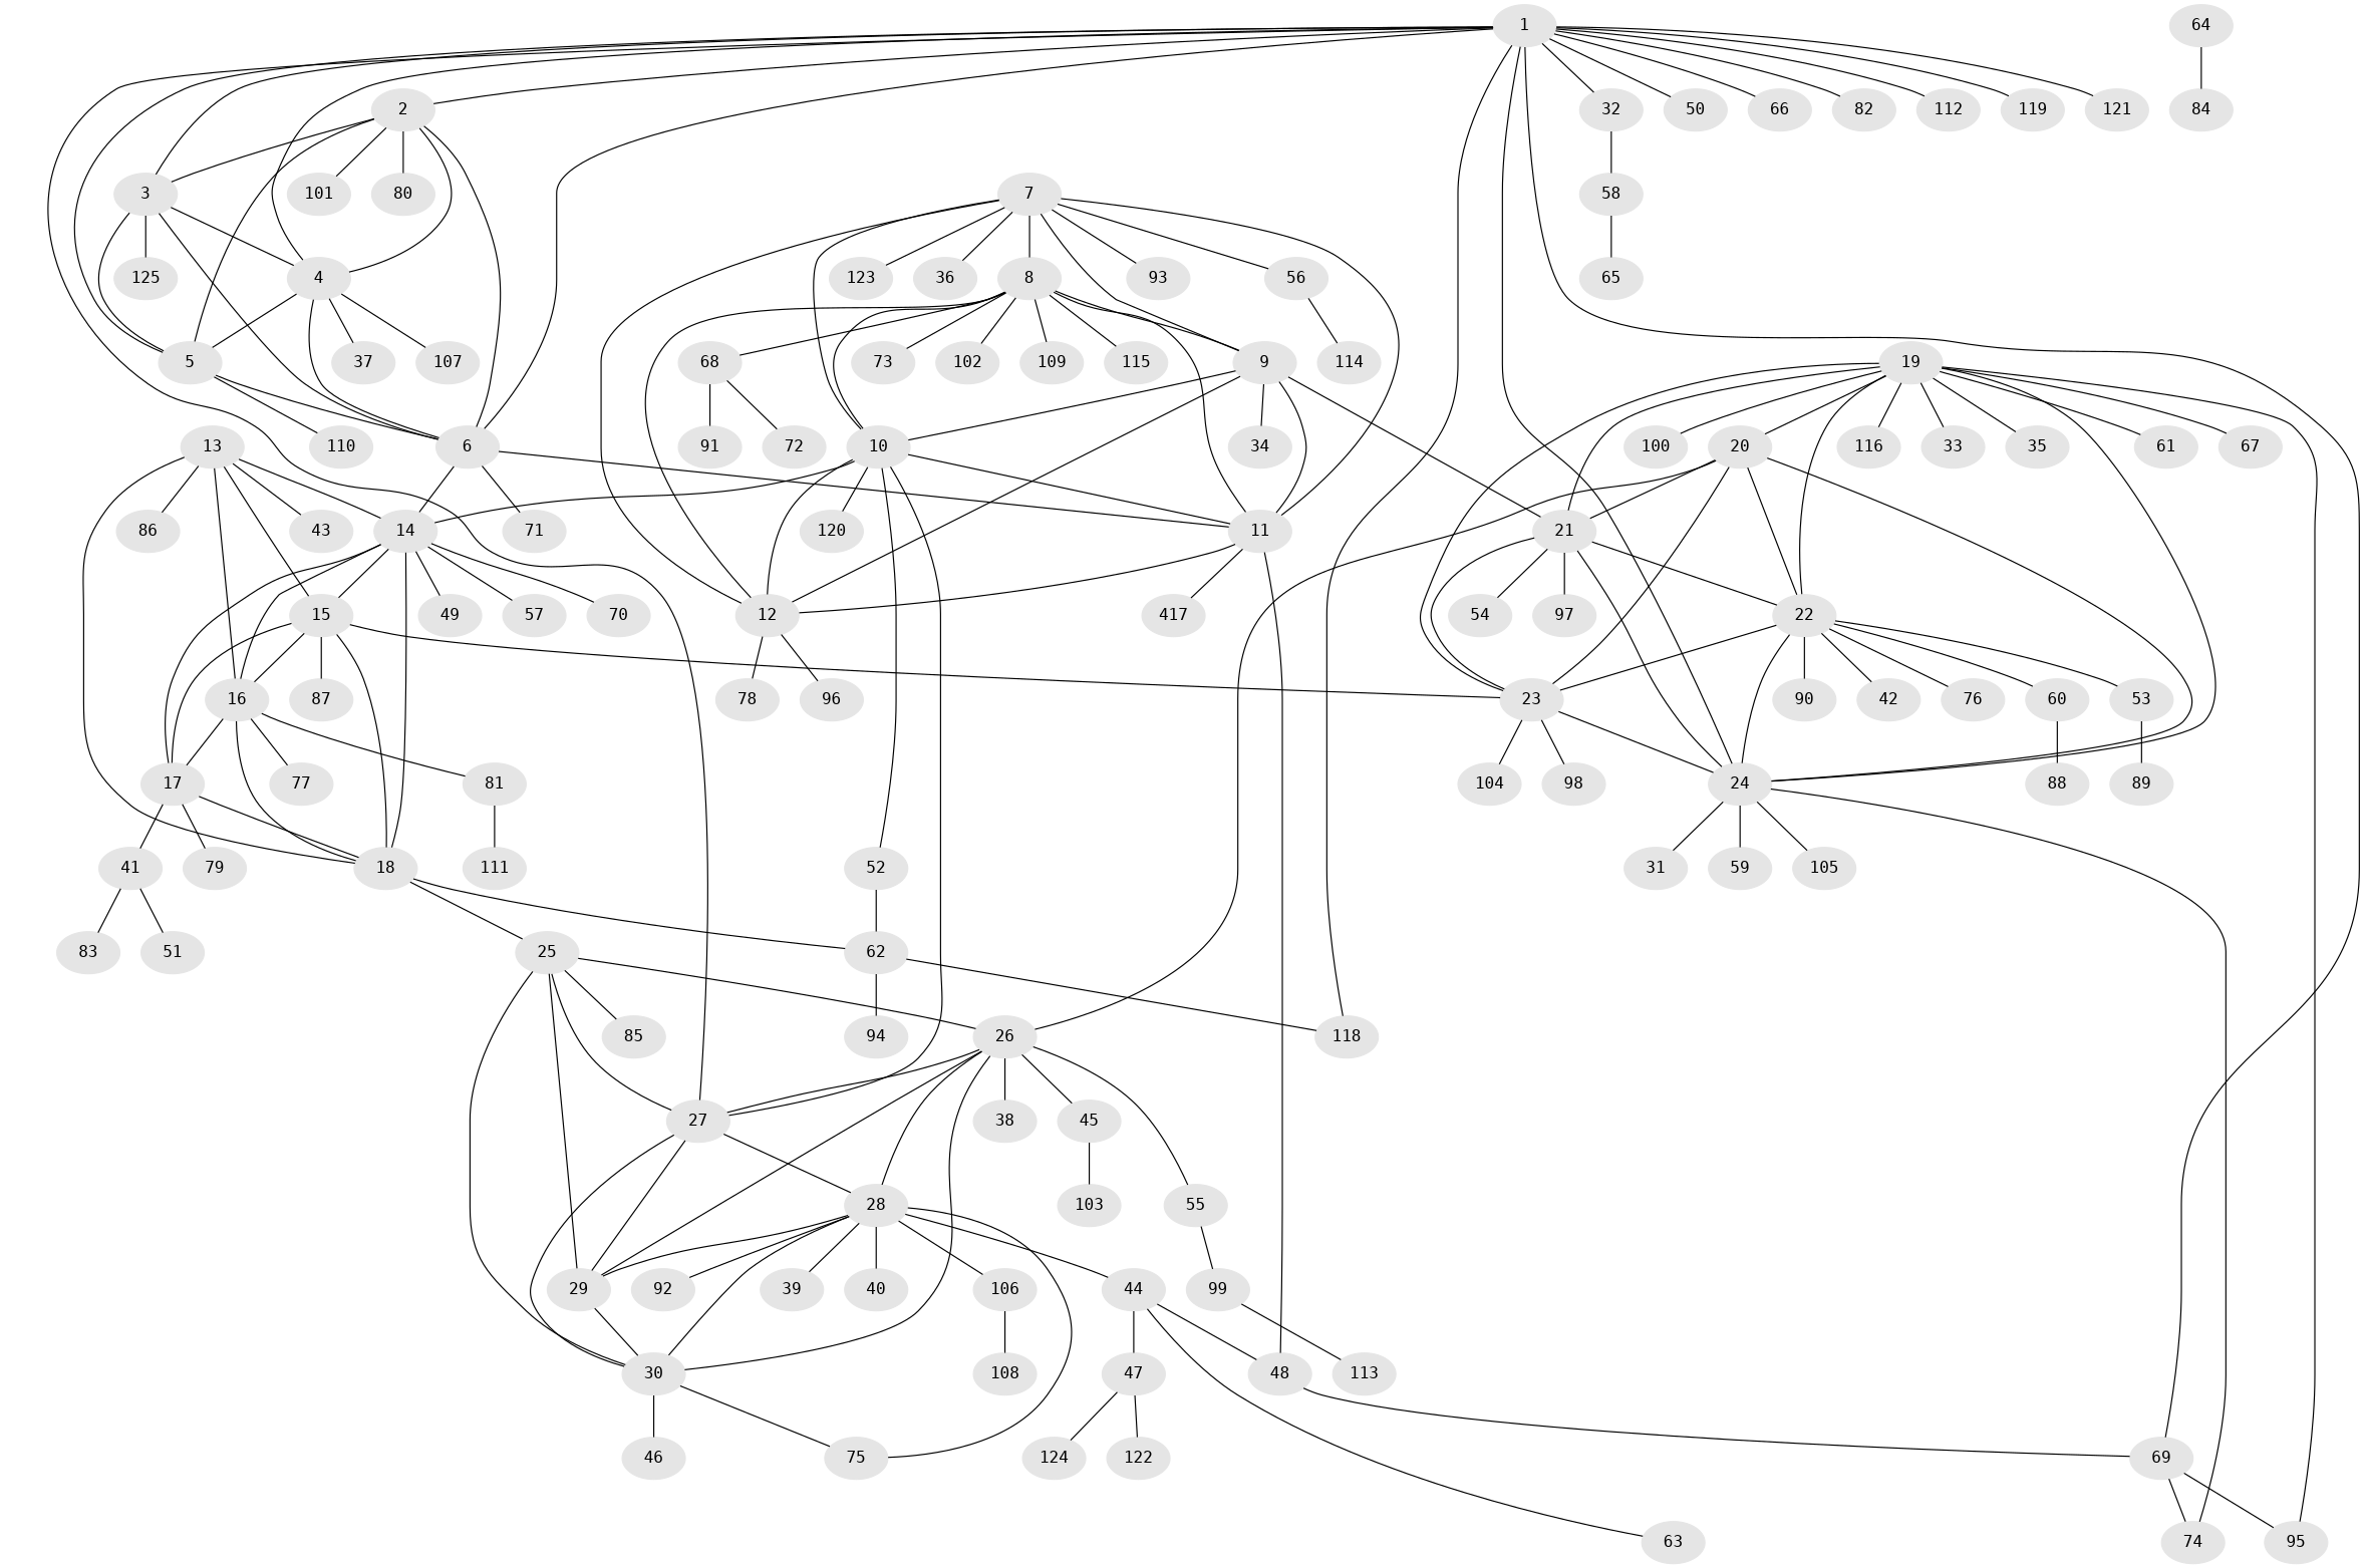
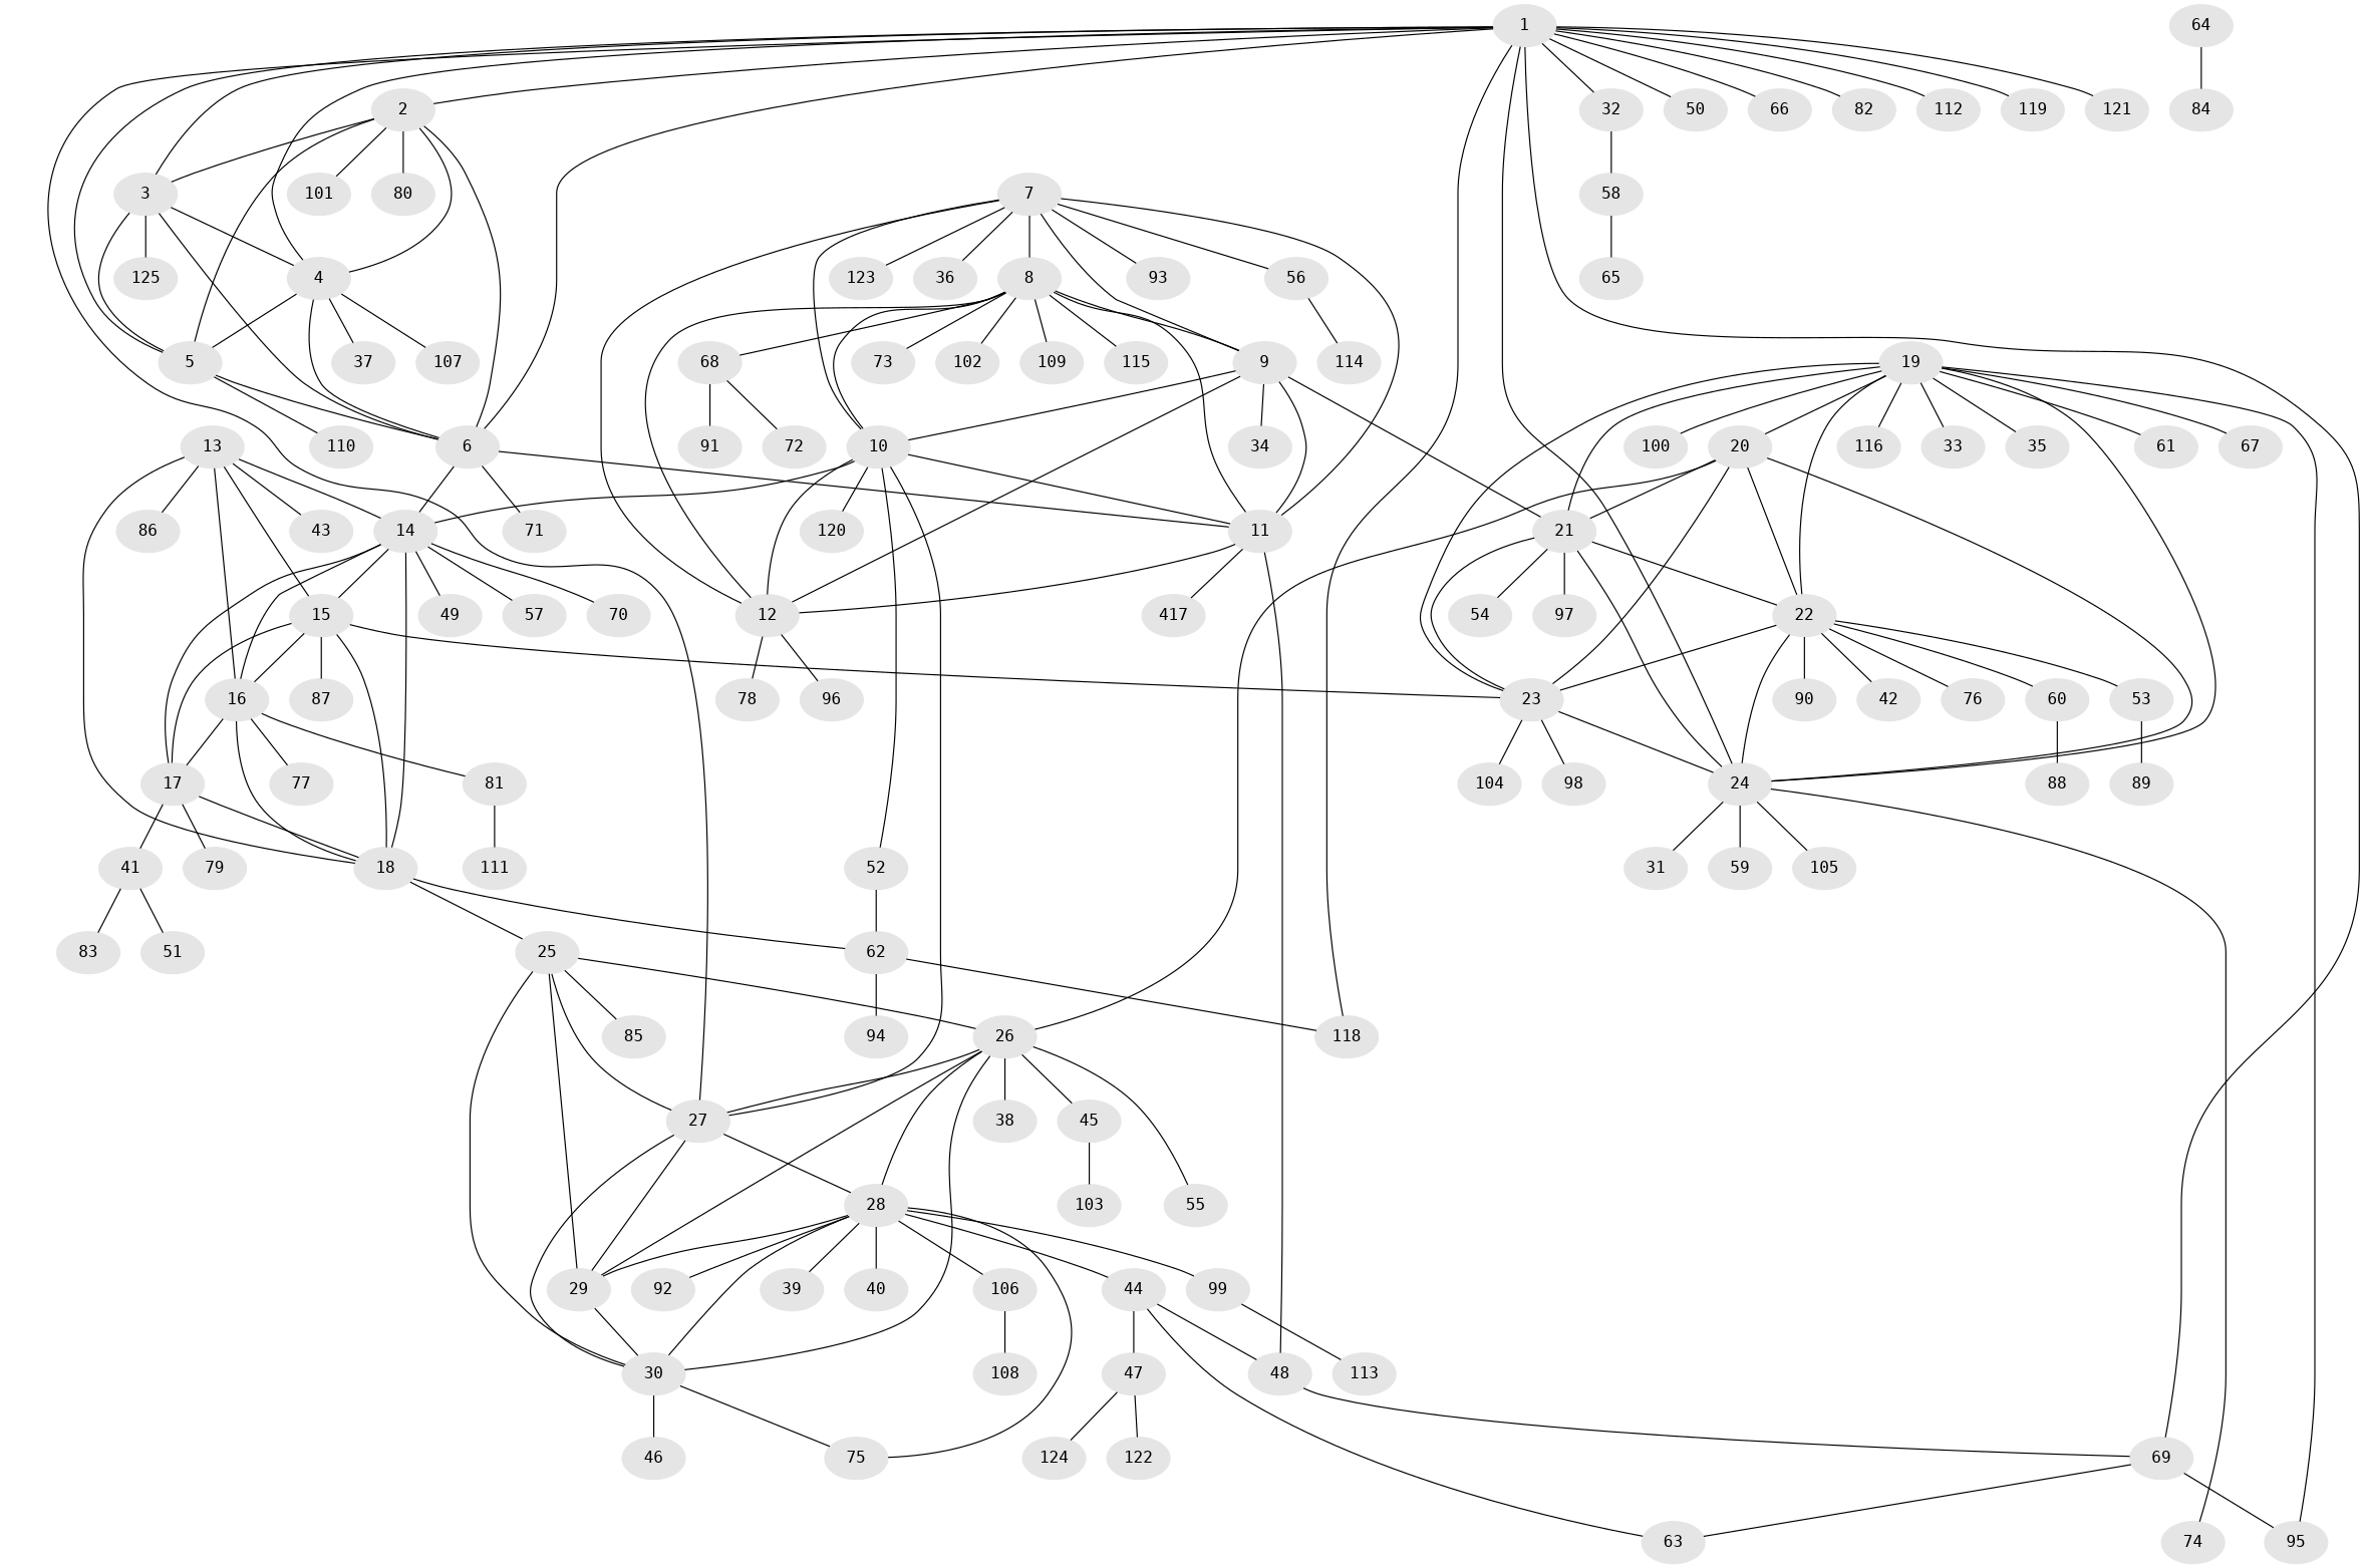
  graph {
    fontname="DejaVu Sans Mono"
    node [color=gray90 fontname="DejaVu Sans Mono" style=filled]
    edge [fontname="DejaVu Sans Mono"]
    1
    2
    3
    4
    5
    6
    24
    27
    32
    50
    66
    69
    82
    112
    118
    119
    121
    80
    101
    125
    37
    107
    110
    11
    14
    71
    31
    59
    74
    105
    28
    29
    30
    58
    95
    12
    48
    n38 [label=417]
    15
    16
    17
    18
    49
    57
    70
    7
    8
    9
    10
    36
    56
    93
    123
    68
    73
    102
    109
    115
    21
    34
    52
    120
    78
    96
    114
    72
    91
    23
    22
    54
    97
    62
    13
    43
    86
    87
    77
    81
    41
    79
    25
    98
    104
    111
    51
    83
    26
    85
    94
    19
    20
    33
    35
    61
    67
    100
    116
    42
    53
    60
    76
    90
    38
    45
    55
    89
    88
    39
    40
    44
    75
    92
    99
    106
    46
    103
    47
    63
    113
    108
    64
    84
    65
    122
    124
    1 -- 2
    1 -- 3
    1 -- 4
    1 -- 5
    1 -- 6
    1 -- 24
    1 -- 27
    1 -- 32
    1 -- 50
    1 -- 66
    1 -- 69
    1 -- 82
    1 -- 112
    1 -- 118
    1 -- 119
    1 -- 121
    2 -- 3
    2 -- 4
    2 -- 5
    2 -- 6
    2 -- 80
    2 -- 101
    3 -- 4
    3 -- 5
    3 -- 6
    3 -- 125
    4 -- 5
    4 -- 6
    4 -- 37
    4 -- 107
    5 -- 6
    5 -- 110
    6 -- 11
    6 -- 14
    6 -- 71
    24 -- 31
    24 -- 59
    24 -- 74
    24 -- 105
    27 -- 28
    27 -- 29
    27 -- 30
    32 -- 58
-   69 -- 74
+   69 -- 63
    69 -- 95
    11 -- 12
    11 -- 48
    11 -- n38
    14 -- 15
    14 -- 16
    14 -- 17
    14 -- 18
    14 -- 49
    14 -- 57
    14 -- 70
    28 -- 29
    28 -- 30
    28 -- 39
    28 -- 40
    28 -- 44
    28 -- 75
    28 -- 92
-   55 -- 99
+   28 -- 99
    28 -- 106
    29 -- 30
    30 -- 75
    30 -- 46
    58 -- 65
    12 -- 78
    12 -- 96
    48 -- 69
    15 -- 16
    15 -- 17
    15 -- 18
    15 -- 23
    15 -- 87
    16 -- 17
    16 -- 18
    16 -- 77
    16 -- 81
    17 -- 18
    17 -- 41
    17 -- 79
    18 -- 62
    18 -- 25
    7 -- 11
    7 -- 12
    7 -- 8
    7 -- 9
    7 -- 10
    7 -- 36
    7 -- 56
    7 -- 93
    7 -- 123
    8 -- 11
    8 -- 12
    8 -- 9
    8 -- 10
    8 -- 68
    8 -- 73
    8 -- 102
    8 -- 109
    8 -- 115
    9 -- 11
    9 -- 12
    9 -- 10
    9 -- 21
    9 -- 34
    10 -- 27
    10 -- 11
    10 -- 14
    10 -- 12
    10 -- 52
    10 -- 120
    56 -- 114
    68 -- 72
    68 -- 91
    21 -- 24
    21 -- 23
    21 -- 22
    21 -- 54
    21 -- 97
    52 -- 62
    23 -- 24
    23 -- 98
    23 -- 104
    22 -- 24
    22 -- 23
    22 -- 42
    22 -- 53
    22 -- 60
    22 -- 76
    22 -- 90
    62 -- 118
    62 -- 94
    13 -- 14
    13 -- 15
    13 -- 16
    13 -- 18
    13 -- 43
    13 -- 86
    81 -- 111
    41 -- 51
    41 -- 83
    25 -- 27
    25 -- 29
    25 -- 30
    25 -- 26
    25 -- 85
    26 -- 27
    26 -- 28
    26 -- 29
    26 -- 30
    26 -- 38
    26 -- 45
    26 -- 55
    19 -- 24
    19 -- 95
    19 -- 21
    19 -- 23
    19 -- 22
    19 -- 20
    19 -- 33
    19 -- 35
    19 -- 61
    19 -- 67
    19 -- 100
    19 -- 116
    20 -- 24
    20 -- 21
    20 -- 23
    20 -- 22
    20 -- 26
    53 -- 89
    60 -- 88
    45 -- 103
    44 -- 48
    44 -- 47
    44 -- 63
    99 -- 113
    106 -- 108
    47 -- 122
    47 -- 124
    64 -- 84
  }
